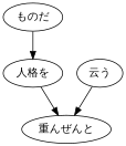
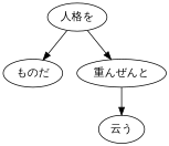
  digraph {
    fontname=Nunito
    node [fontname=Nunito]
    edge [fontname=Nunito]
    n1 [label="ものだ"]
    n2 [label="人格を"]
    n3 [label="重んぜんと"]
    n4 [label="云う"]
-   n1 -> n2
+   n2 -> n1
    n2 -> n3
-   n4 -> n3
+   n3 -> n4
  }
